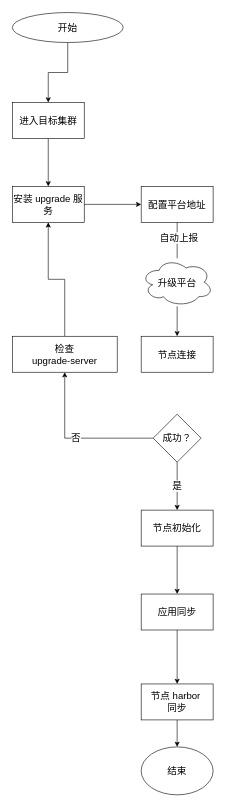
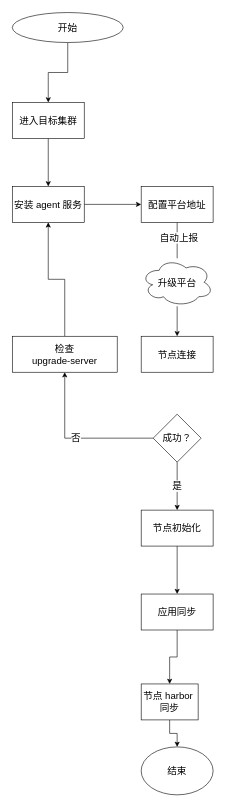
  <mxCell id="0" />
  <mxCell id="1" parent="0" />
  <mxCell id="2" value="" style="edgeStyle=orthogonalEdgeStyle;rounded=0;orthogonalLoop=1;jettySize=auto;html=1;fontSize=16;" edge="1" parent="1" source="22" target="4"><mxGeometry relative="1" as="geometry"><mxPoint x="295" y="480" as="sourcePoint" /></mxGeometry></mxCell>
  <mxCell id="3" value="是" style="edgeStyle=orthogonalEdgeStyle;rounded=0;orthogonalLoop=1;jettySize=auto;html=1;fontSize=16;" edge="1" parent="1" source="9" target="6"><mxGeometry relative="1" as="geometry" /></mxCell>
  <mxCell id="4" value="节点连接" style="whiteSpace=wrap;html=1;fontSize=16;" vertex="1" parent="1"><mxGeometry x="235" y="560" width="120" height="60" as="geometry" /></mxCell>
  <mxCell id="5" value="" style="edgeStyle=orthogonalEdgeStyle;rounded=0;orthogonalLoop=1;jettySize=auto;html=1;fontSize=16;" edge="1" parent="1" source="6" target="8"><mxGeometry relative="1" as="geometry" /></mxCell>
  <mxCell id="6" value="节点初始化" style="whiteSpace=wrap;html=1;fontSize=16;" vertex="1" parent="1"><mxGeometry x="235" y="850" width="120" height="60" as="geometry" /></mxCell>
  <mxCell id="7" style="edgeStyle=orthogonalEdgeStyle;rounded=0;orthogonalLoop=1;jettySize=auto;html=1;fontSize=16;" edge="1" parent="1" source="25" target="23"><mxGeometry relative="1" as="geometry" /></mxCell>
  <mxCell id="8" value="应用同步" style="whiteSpace=wrap;html=1;fontSize=16;" vertex="1" parent="1"><mxGeometry x="235" y="990" width="120" height="60" as="geometry" /></mxCell>
  <mxCell id="9" value="成功？" style="rhombus;whiteSpace=wrap;html=1;fontSize=16;" vertex="1" parent="1"><mxGeometry x="255" y="690" width="80" height="80" as="geometry" /></mxCell>
  <mxCell id="10" value="否" style="edgeStyle=orthogonalEdgeStyle;rounded=0;orthogonalLoop=1;jettySize=auto;html=1;exitX=0;exitY=0.5;exitDx=0;exitDy=0;fontSize=16;" edge="1" parent="1" source="9" target="12"><mxGeometry relative="1" as="geometry"><mxPoint x="255" y="710" as="sourcePoint" /><mxPoint x="235" y="450" as="targetPoint" /></mxGeometry></mxCell>
  <mxCell id="11" style="edgeStyle=orthogonalEdgeStyle;rounded=0;orthogonalLoop=1;jettySize=auto;html=1;exitX=0.5;exitY=0;exitDx=0;exitDy=0;fontSize=16;" edge="1" parent="1" source="12" target="18"><mxGeometry relative="1" as="geometry"><mxPoint x="235" y="450" as="targetPoint" /></mxGeometry></mxCell>
  <mxCell id="12" value="检查 &lt;br style=&quot;font-size: 16px;&quot;&gt;upgrade-server" style="rounded=0;whiteSpace=wrap;html=1;fontSize=16;" vertex="1" parent="1"><mxGeometry x="20" y="560" width="175" height="60" as="geometry" /></mxCell>
  <mxCell id="13" value="" style="edgeStyle=orthogonalEdgeStyle;rounded=0;orthogonalLoop=1;jettySize=auto;html=1;fontSize=16;" edge="1" parent="1" source="14" target="16"><mxGeometry relative="1" as="geometry" /></mxCell>
  <mxCell id="14" value="开始" style="ellipse;whiteSpace=wrap;html=1;fontSize=16;" vertex="1" parent="1"><mxGeometry x="20" y="20" width="185" height="50" as="geometry" /></mxCell>
  <mxCell id="15" value="" style="edgeStyle=orthogonalEdgeStyle;rounded=0;orthogonalLoop=1;jettySize=auto;html=1;fontSize=16;" edge="1" parent="1" source="16" target="18"><mxGeometry relative="1" as="geometry" /></mxCell>
  <mxCell id="16" value="进入目标集群" style="whiteSpace=wrap;html=1;fontSize=16;" vertex="1" parent="1"><mxGeometry x="20" y="170" width="120" height="60" as="geometry" /></mxCell>
  <mxCell id="17" value="" style="edgeStyle=orthogonalEdgeStyle;rounded=0;orthogonalLoop=1;jettySize=auto;html=1;fontSize=16;" edge="1" parent="1" source="18" target="21"><mxGeometry relative="1" as="geometry" /></mxCell>
- <mxCell id="18" value="安装 upgrade 服务" style="whiteSpace=wrap;html=1;fontSize=16;" vertex="1" parent="1"><mxGeometry x="20" y="310" width="120" height="60" as="geometry" /></mxCell>
+ <mxCell id="18" value="安装 agent 服务" style="whiteSpace=wrap;html=1;fontSize=16;" vertex="1" parent="1"><mxGeometry x="20" y="310" width="120" height="60" as="geometry" /></mxCell>
  <mxCell id="19" style="edgeStyle=orthogonalEdgeStyle;rounded=0;orthogonalLoop=1;jettySize=auto;html=1;fontSize=16;endArrow=none;endFill=0;" edge="1" parent="1" source="21" target="22"><mxGeometry relative="1" as="geometry"><mxPoint x="480" y="-90" as="targetPoint" /><mxPoint x="295" y="370" as="sourcePoint" /></mxGeometry></mxCell>
  <mxCell id="20" value="自动上报" style="edgeLabel;html=1;align=center;verticalAlign=middle;resizable=0;points=[];fontSize=16;" vertex="1" connectable="0" parent="19"><mxGeometry x="-0.161" y="2" relative="1" as="geometry"><mxPoint as="offset" /></mxGeometry></mxCell>
  <mxCell id="21" value="配置平台地址" style="whiteSpace=wrap;html=1;fontSize=16;" vertex="1" parent="1"><mxGeometry x="235" y="310" width="120" height="60" as="geometry" /></mxCell>
  <mxCell id="22" value="升级平台" style="ellipse;shape=cloud;whiteSpace=wrap;html=1;fontSize=16;" vertex="1" parent="1"><mxGeometry x="235" y="430" width="120" height="80" as="geometry" /></mxCell>
  <mxCell id="23" value="结束" style="ellipse;whiteSpace=wrap;html=1;fontSize=16;" vertex="1" parent="1"><mxGeometry x="235" y="1245" width="120" height="80" as="geometry" /></mxCell>
  <mxCell id="24" value="" style="edgeStyle=orthogonalEdgeStyle;rounded=0;orthogonalLoop=1;jettySize=auto;html=1;fontSize=16;" edge="1" parent="1" source="8" target="25"><mxGeometry relative="1" as="geometry"><mxPoint x="295" y="1050" as="sourcePoint" /><mxPoint x="295" y="1190" as="targetPoint" /></mxGeometry></mxCell>
- <mxCell id="25" value="节点 harbor&amp;nbsp;&lt;br&gt;同步" style="rounded=0;whiteSpace=wrap;html=1;fontSize=16;" vertex="1" parent="1"><mxGeometry x="235" y="1140" width="120" height="60" as="geometry" /></mxCell>
+ <mxCell id="25" value="节点 harbor&amp;nbsp;&lt;br&gt;同步" style="rounded=0;whiteSpace=wrap;html=1;fontSize=16;" vertex="1" parent="1"><mxGeometry x="235" y="1140" width="95" height="60" as="geometry" /></mxCell>
